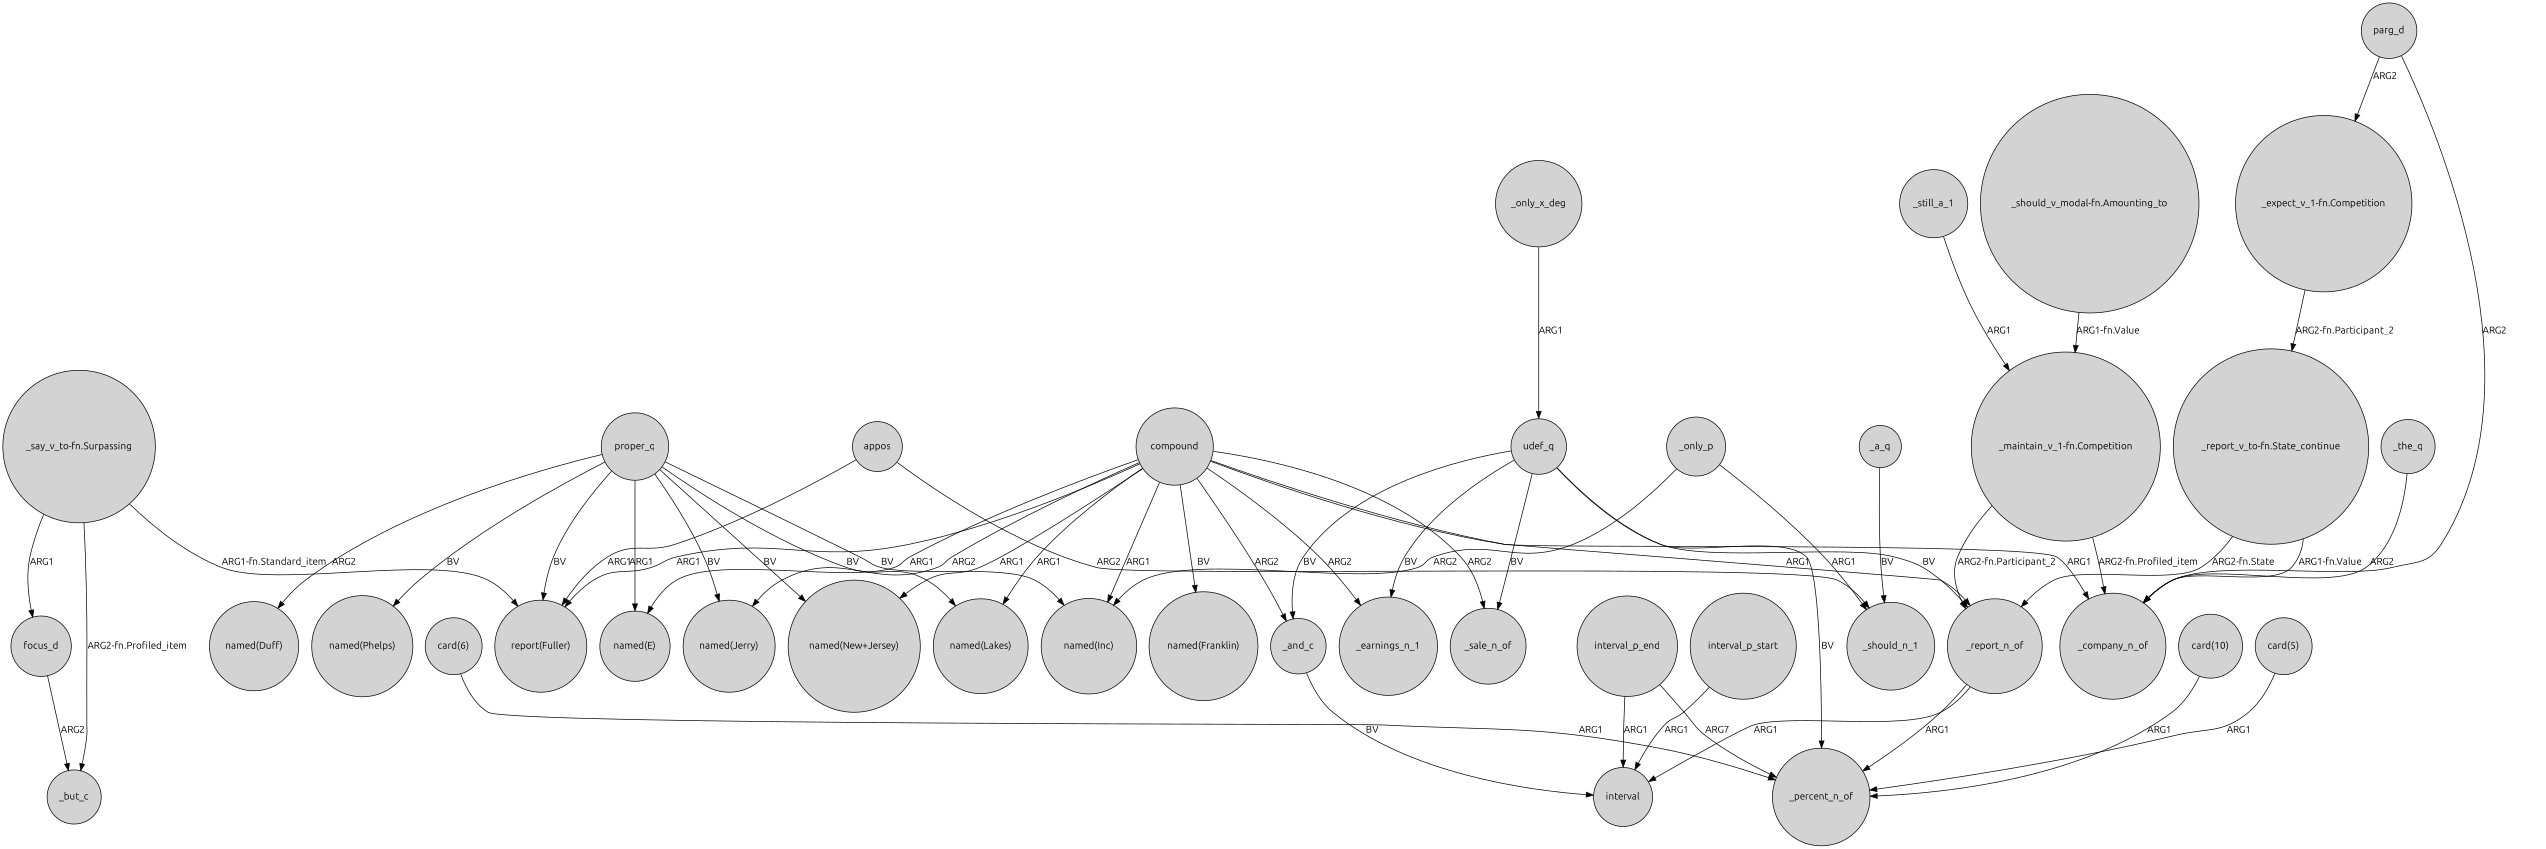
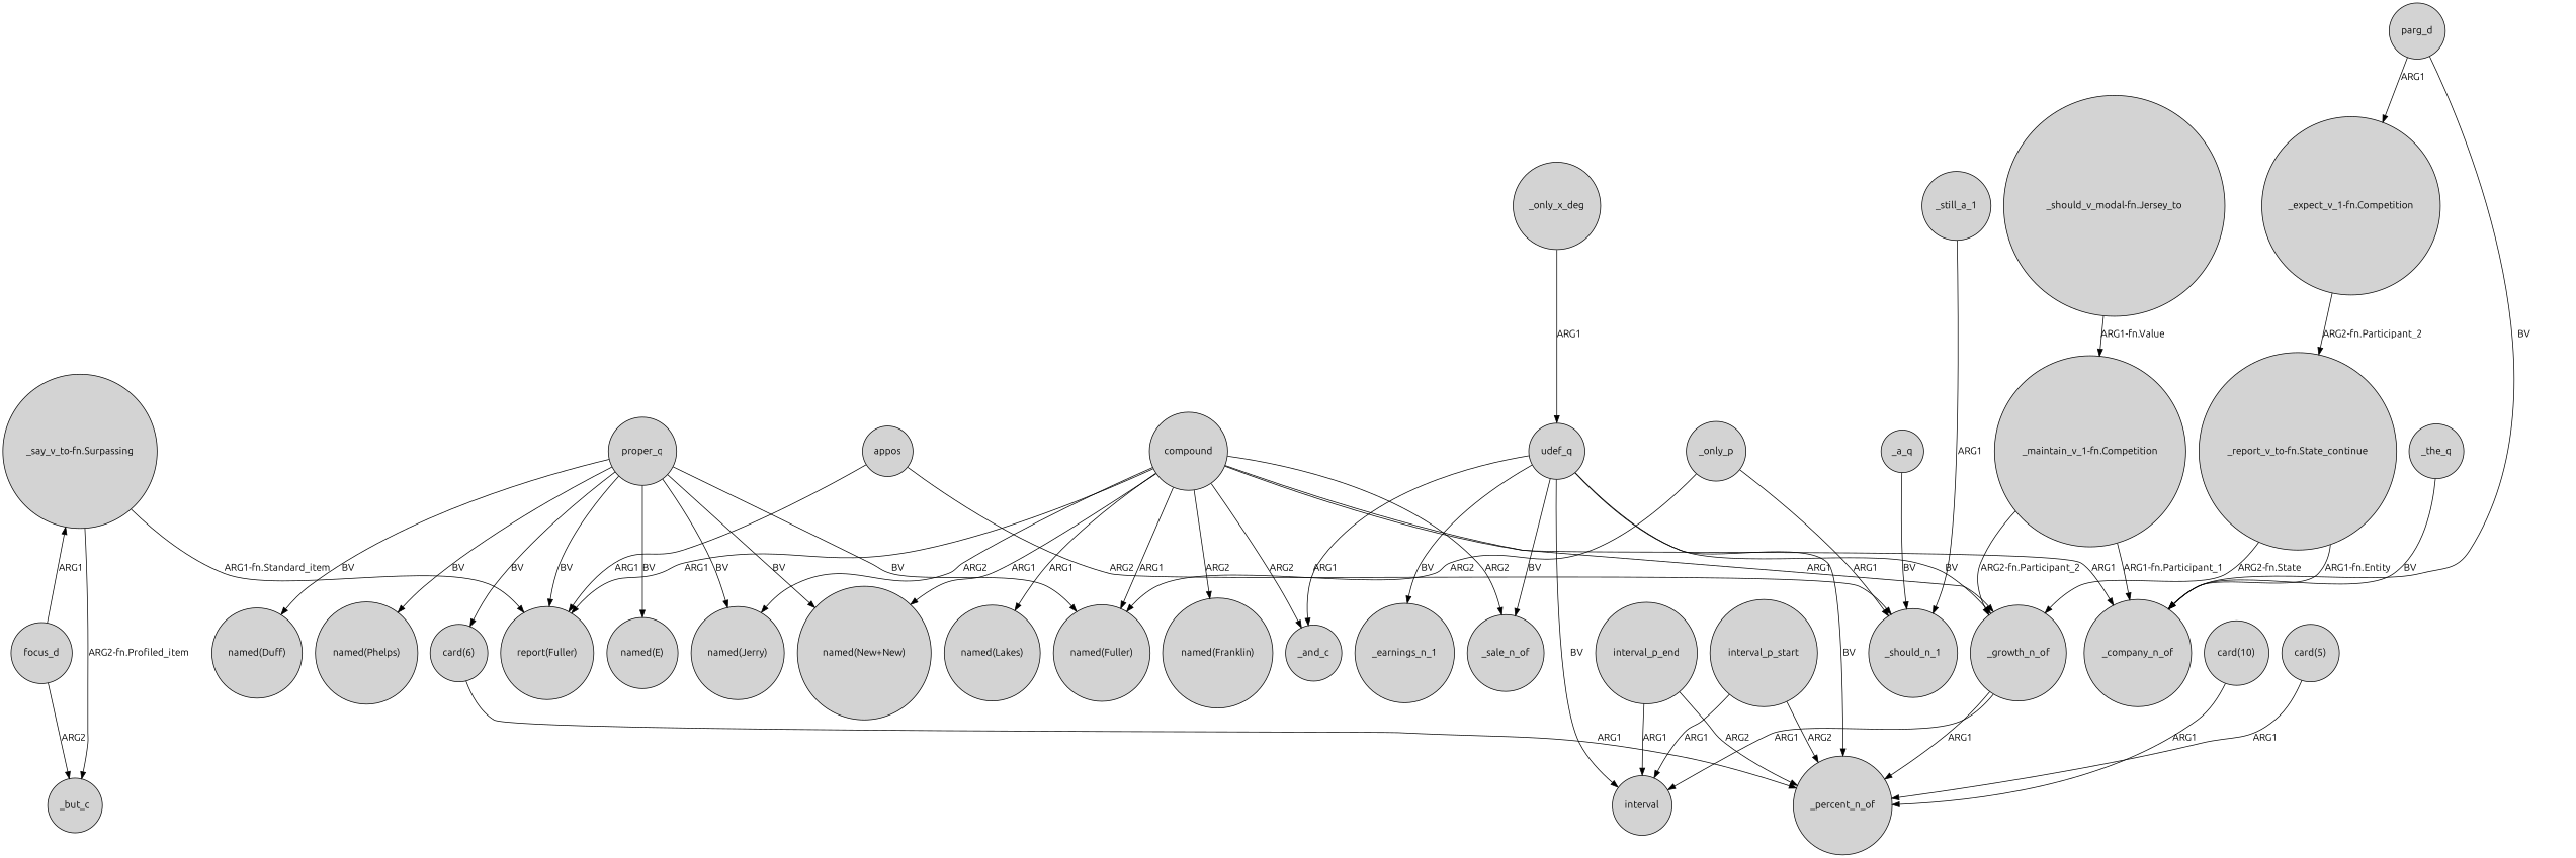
  digraph {
    fontname=Ubuntu
    node [fontname=Ubuntu shape=circle style=filled]
    edge [fontname=Ubuntu]
-   _growth_n_of [label=_report_n_of]
+   _growth_n_of
    interval
    _percent_n_of
    proper_q
-   "named(New+Jersey)"
+   "named(New+Jersey)" [label="named(New+New)"]
    n6 [label="report(Fuller)"]
    "named(Phelps)"
-   "named(Inc)"
+   "named(Inc)" [label="named(Fuller)"]
    "named(E)"
    "named(Lakes)"
    "named(Jerry)"
    "named(Duff)"
    "_report_v_to-fn.State_continue"
    _company_n_of
    "_say_v_to-fn.Surpassing"
    _but_c
    "_expect_v_1-fn.Competition"
    appos
    n19 [label=_should_n_1]
    focus_d
    compound
    "named(Franklin)"
    _sale_n_of
    _and_c
    _earnings_n_1
    udef_q
    n27 [label=_only_p]
    parg_d
    interval_p_start
    _a_q
    _still_a_1
    "_maintain_v_1-fn.Competition"
    "card(6)"
-   "_should_v_modal-fn.Amounting_to"
+   "_should_v_modal-fn.Amounting_to" [label="_should_v_modal-fn.Jersey_to"]
    "card(10)"
    "card(5)"
    interval_p_end
    _only_x_deg
    _the_q
    _growth_n_of -> interval [label=ARG1]
    _growth_n_of -> _percent_n_of [label=ARG1]
    proper_q -> "named(New+Jersey)" [label=BV]
    proper_q -> n6 [label=BV]
    proper_q -> "named(Phelps)" [label=BV]
    proper_q -> "named(Inc)" [label=BV]
-   proper_q -> "named(E)" [label=ARG1]
-   proper_q -> "named(Lakes)" [label=BV]
+   proper_q -> "named(E)" [label=BV]
+   proper_q -> "card(6)" [label=BV]
    proper_q -> "named(Jerry)" [label=BV]
-   proper_q -> "named(Duff)" [label=ARG2]
+   proper_q -> "named(Duff)" [label=BV]
    "_report_v_to-fn.State_continue" -> _growth_n_of [label="ARG2-fn.State"]
-   "_report_v_to-fn.State_continue" -> _company_n_of [label="ARG1-fn.Value"]
+   "_report_v_to-fn.State_continue" -> _company_n_of [label="ARG1-fn.Entity"]
    "_say_v_to-fn.Surpassing" -> n6 [label="ARG1-fn.Standard_item"]
    "_say_v_to-fn.Surpassing" -> _but_c [label="ARG2-fn.Profiled_item"]
    "_expect_v_1-fn.Competition" -> "_report_v_to-fn.State_continue" [label="ARG2-fn.Participant_2"]
    appos -> n6 [label=ARG1]
    appos -> n19 [label=ARG2]
-   "_say_v_to-fn.Surpassing" -> focus_d [label=ARG1]
+   focus_d -> "_say_v_to-fn.Surpassing" [label=ARG1]
    focus_d -> _but_c [label=ARG2]
    compound -> _growth_n_of [label=ARG1]
    compound -> "named(New+Jersey)" [label=ARG1]
    compound -> n6 [label=ARG1]
    compound -> "named(Inc)" [label=ARG1]
-   compound -> "named(E)" [label=ARG1]
    compound -> "named(Lakes)" [label=ARG1]
    compound -> "named(Jerry)" [label=ARG2]
    compound -> _company_n_of [label=ARG1]
-   compound -> "named(Franklin)" [label=BV]
+   compound -> "named(Franklin)" [label=ARG2]
    compound -> _sale_n_of [label=ARG2]
    compound -> _and_c [label=ARG2]
-   compound -> _earnings_n_1 [label=ARG2]
    udef_q -> _growth_n_of [label=BV]
-   _and_c -> interval [label=BV]
+   udef_q -> interval [label=BV]
    udef_q -> _percent_n_of [label=BV]
    udef_q -> _sale_n_of [label=BV]
-   udef_q -> _and_c [label=BV]
+   udef_q -> _and_c [label=ARG1]
    udef_q -> _earnings_n_1 [label=BV]
    n27 -> "named(Inc)" [label=ARG2]
    n27 -> n19 [label=ARG1]
-   parg_d -> _company_n_of [label=ARG2]
-   parg_d -> "_expect_v_1-fn.Competition" [label=ARG2]
+   parg_d -> _company_n_of [label=BV]
+   parg_d -> "_expect_v_1-fn.Competition" [label=ARG1]
    interval_p_start -> interval [label=ARG1]
+   interval_p_start -> _percent_n_of [label=ARG2]
    _a_q -> n19 [label=BV]
-   _still_a_1 -> "_maintain_v_1-fn.Competition" [label=ARG1]
+   _still_a_1 -> n19 [label=ARG1]
    "_maintain_v_1-fn.Competition" -> _growth_n_of [label="ARG2-fn.Participant_2"]
-   "_maintain_v_1-fn.Competition" -> _company_n_of [label="ARG2-fn.Profiled_item"]
+   "_maintain_v_1-fn.Competition" -> _company_n_of [label="ARG1-fn.Participant_1"]
    "card(6)" -> _percent_n_of [label=ARG1]
    "_should_v_modal-fn.Amounting_to" -> "_maintain_v_1-fn.Competition" [label="ARG1-fn.Value"]
    "card(10)" -> _percent_n_of [label=ARG1]
    "card(5)" -> _percent_n_of [label=ARG1]
    interval_p_end -> interval [label=ARG1]
-   interval_p_end -> _percent_n_of [label=ARG7]
+   interval_p_end -> _percent_n_of [label=ARG2]
    _only_x_deg -> udef_q [label=ARG1]
-   _the_q -> _company_n_of [label=ARG2]
+   _the_q -> _company_n_of [label=BV]
  }
